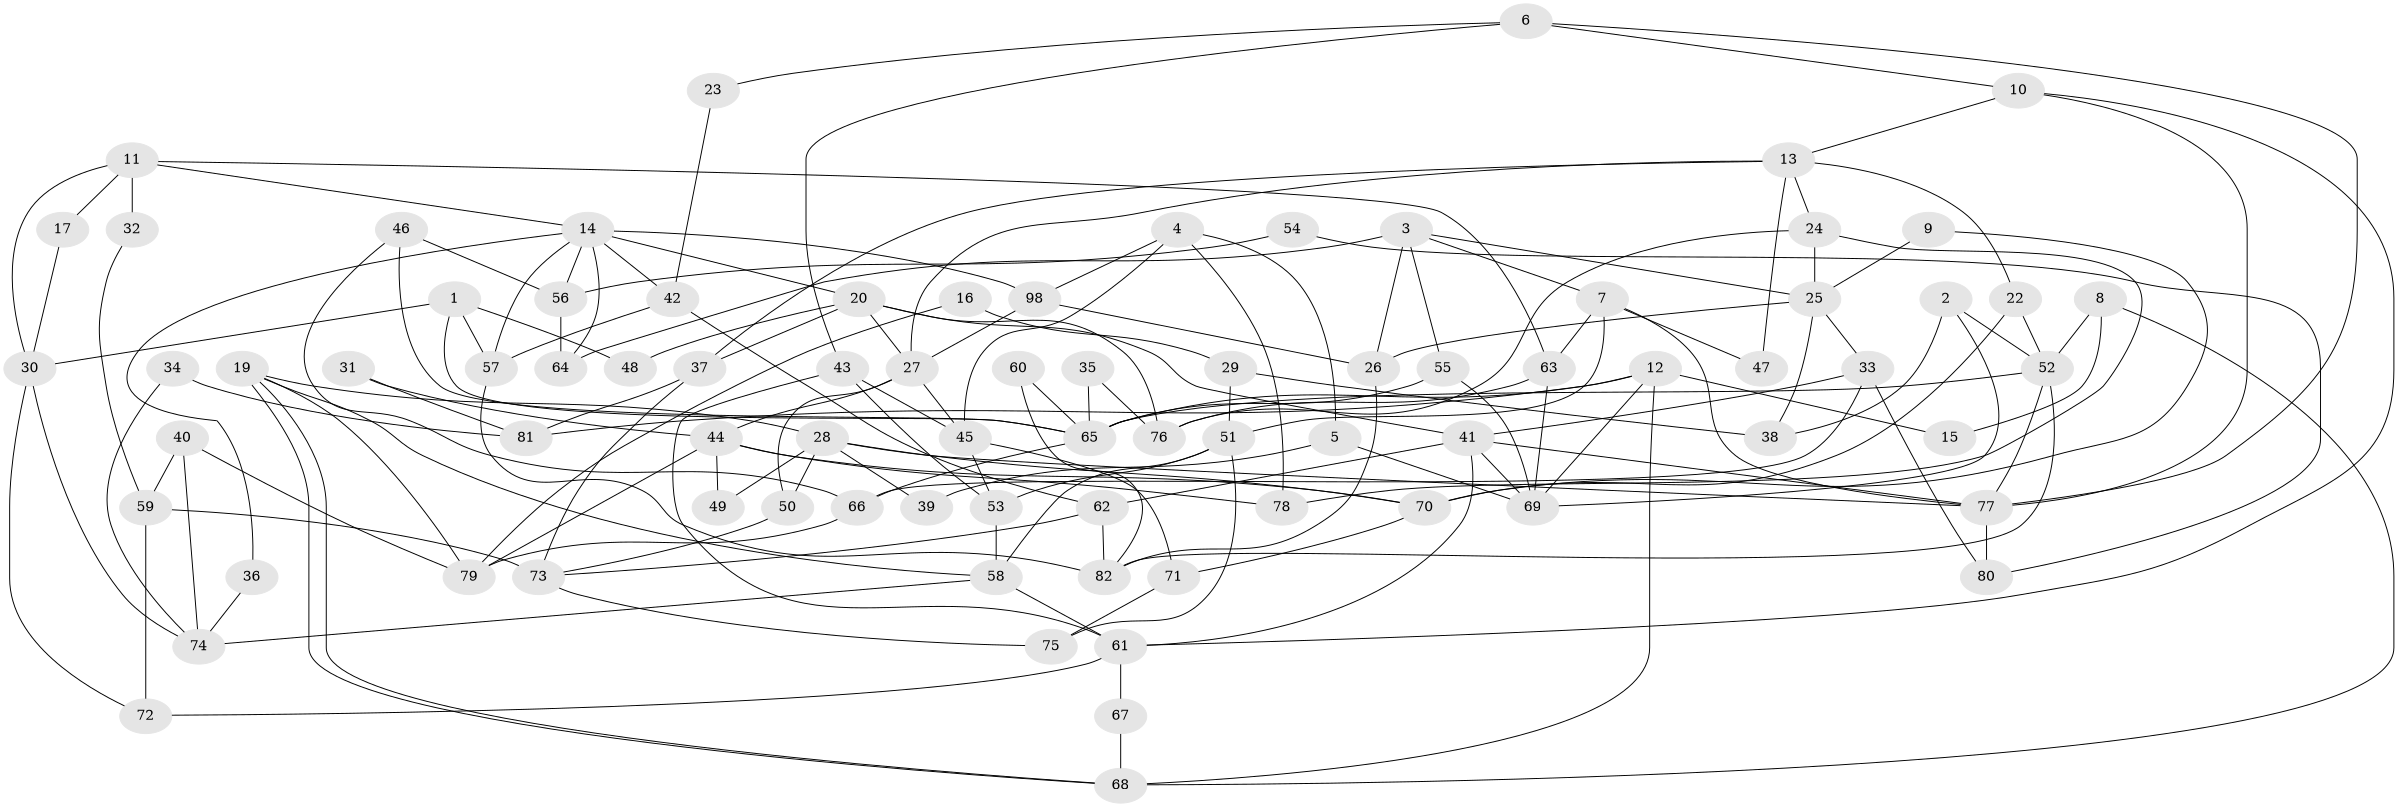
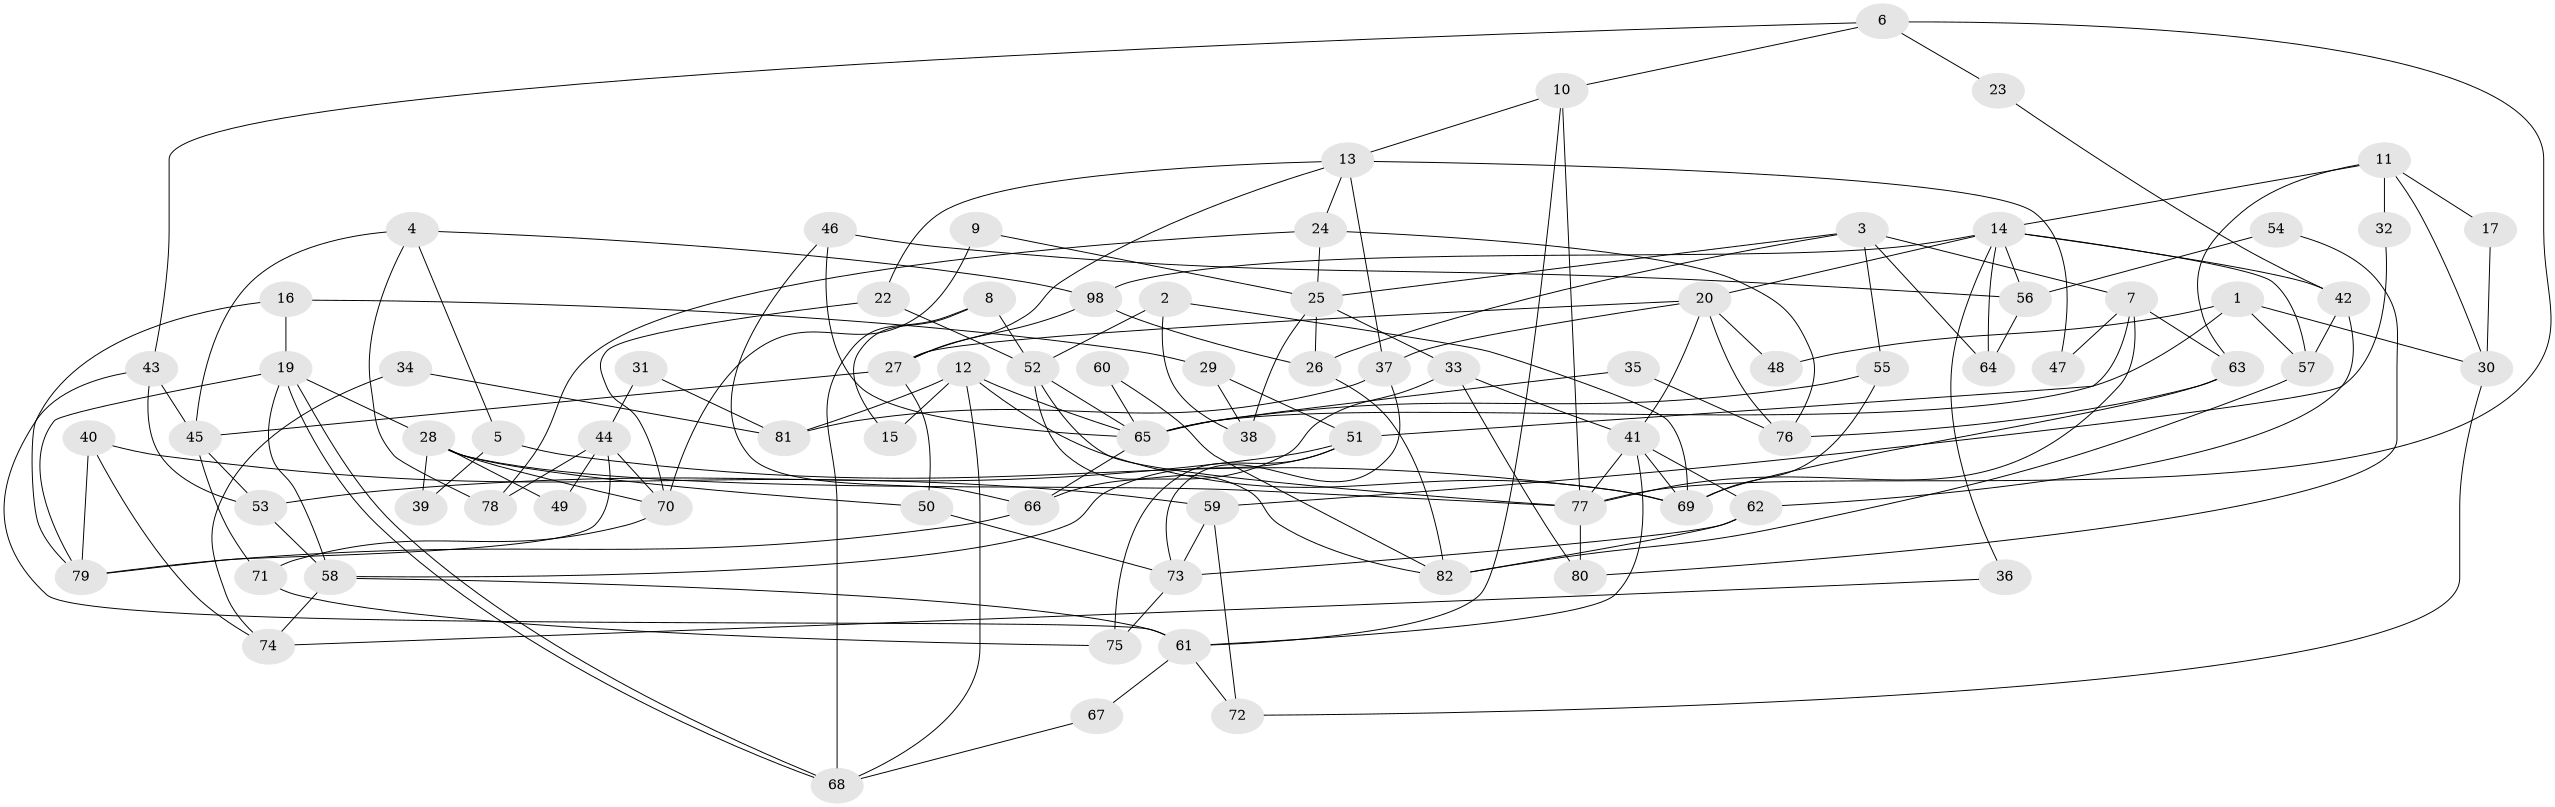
  graph {
    node [color=gray90 style=filled]
    1
    30
    48
    57
    65
    72
    74
    82
    66
    2
    38
    52
    69
    77
    3
    7
    25
    26
    55
    64
    47
    51
    63
    33
    4
    5
    n27 [label=98]
    45
    78
    39
    27
    53
    71
    6
    10
    23
    43
    13
    61
    42
    80
    58
    75
    76
    8
    15
    68
    9
    70
    22
    24
    37
    67
    11
    14
    17
    32
    20
    36
    56
    59
    12
    81
    44
    50
    73
    41
    62
    16
    19
    29
    79
    28
    49
    31
    34
    35
    40
    46
    54
    60
    1 -- 30
    1 -- 48
    1 -- 57
    1 -- 65
    30 -- 72
-   30 -- 74
    57 -- 82
    65 -- 66
    66 -- 79
    2 -- 38
    2 -- 52
    2 -- 69
    52 -- 65
    52 -- 82
    52 -- 77
    77 -- 80
    3 -- 7
    3 -- 25
    3 -- 26
    3 -- 55
    3 -- 64
    7 -- 77
    7 -- 47
    7 -- 51
    7 -- 63
    25 -- 38
    25 -- 26
    25 -- 33
    26 -- 82
    55 -- 65
    55 -- 69
    51 -- 53
    51 -- 58
    51 -- 75
    63 -- 69
    63 -- 76
    33 -- 66
    33 -- 80
    33 -- 41
    4 -- 5
    4 -- n27
    4 -- 45
    4 -- 78
    5 -- 69
    5 -- 39
    n27 -- 26
    n27 -- 27
    45 -- 53
    45 -- 71
    27 -- 45
-   27 -- 44
    27 -- 50
    53 -- 58
    71 -- 75
    6 -- 77
    6 -- 10
    6 -- 23
    6 -- 43
    10 -- 77
    10 -- 13
    10 -- 61
    23 -- 42
    43 -- 45
    43 -- 53
    43 -- 61
    13 -- 47
    13 -- 27
    13 -- 22
    13 -- 24
    13 -- 37
    61 -- 72
    61 -- 67
    42 -- 57
    42 -- 62
    58 -- 74
    58 -- 61
    8 -- 52
    8 -- 15
    8 -- 68
    9 -- 25
    9 -- 70
    70 -- 71
    22 -- 52
    22 -- 70
    24 -- 25
    24 -- 78
    24 -- 76
    37 -- 81
    37 -- 73
    67 -- 68
    11 -- 30
    11 -- 63
    11 -- 14
    11 -- 17
    11 -- 32
    14 -- 57
    14 -- 64
    14 -- n27
    14 -- 42
    14 -- 20
    14 -- 36
    14 -- 56
    17 -- 30
    32 -- 59
    20 -- 48
    20 -- 27
    20 -- 76
    20 -- 37
    20 -- 41
    36 -- 74
    56 -- 64
    59 -- 72
    59 -- 73
    12 -- 65
    12 -- 69
    12 -- 15
    12 -- 68
    12 -- 81
    44 -- 78
    44 -- 70
    44 -- 79
    44 -- 49
    50 -- 73
    73 -- 75
    41 -- 69
    41 -- 77
    41 -- 61
    41 -- 62
    62 -- 82
    62 -- 73
+   16 -- 19
    16 -- 29
    16 -- 79
    19 -- 58
    19 -- 68
    19 -- 68
    19 -- 79
    19 -- 28
    29 -- 38
    29 -- 51
    28 -- 77
    28 -- 39
    28 -- 70
    28 -- 50
    28 -- 49
    31 -- 81
    31 -- 44
    34 -- 74
    34 -- 81
    35 -- 65
    35 -- 76
    40 -- 74
    40 -- 59
    40 -- 79
    46 -- 65
    46 -- 66
    46 -- 56
    54 -- 80
    54 -- 56
    60 -- 65
    60 -- 82
  }
